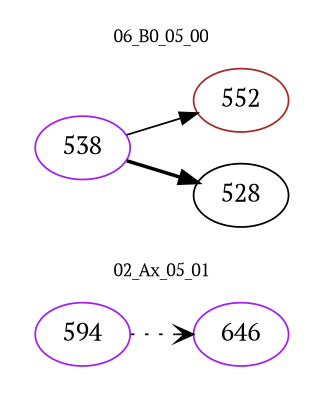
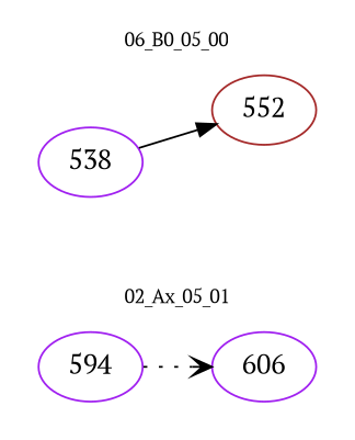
  digraph {
    fontname="PT Serif"
    rankdir=LR
    node [color=purple fontname="PT Serif"]
    edge [arrowhead=normal color=black fontname="PT Serif"]
    n1 [label=594]
-   n2 [label=646]
+   n2 [label=606]
    n3 [label=538]
-   n4 [color=black label=528]
    n5 [color=brown label=552]
    subgraph cluster_1 {
      color=white
      fontsize=10
      label="02_Ax_05_01"
      n1
      n2
    }
    subgraph cluster_2 {
      color=white
      fontsize=10
      label="06_B0_05_00"
      n3
-     n4
      n5
    }
    n1 -> n2 [arrowhead=vee style=dotted]
-   n3 -> n4 [style=bold]
    n3 -> n5 [style=solid]
  }
